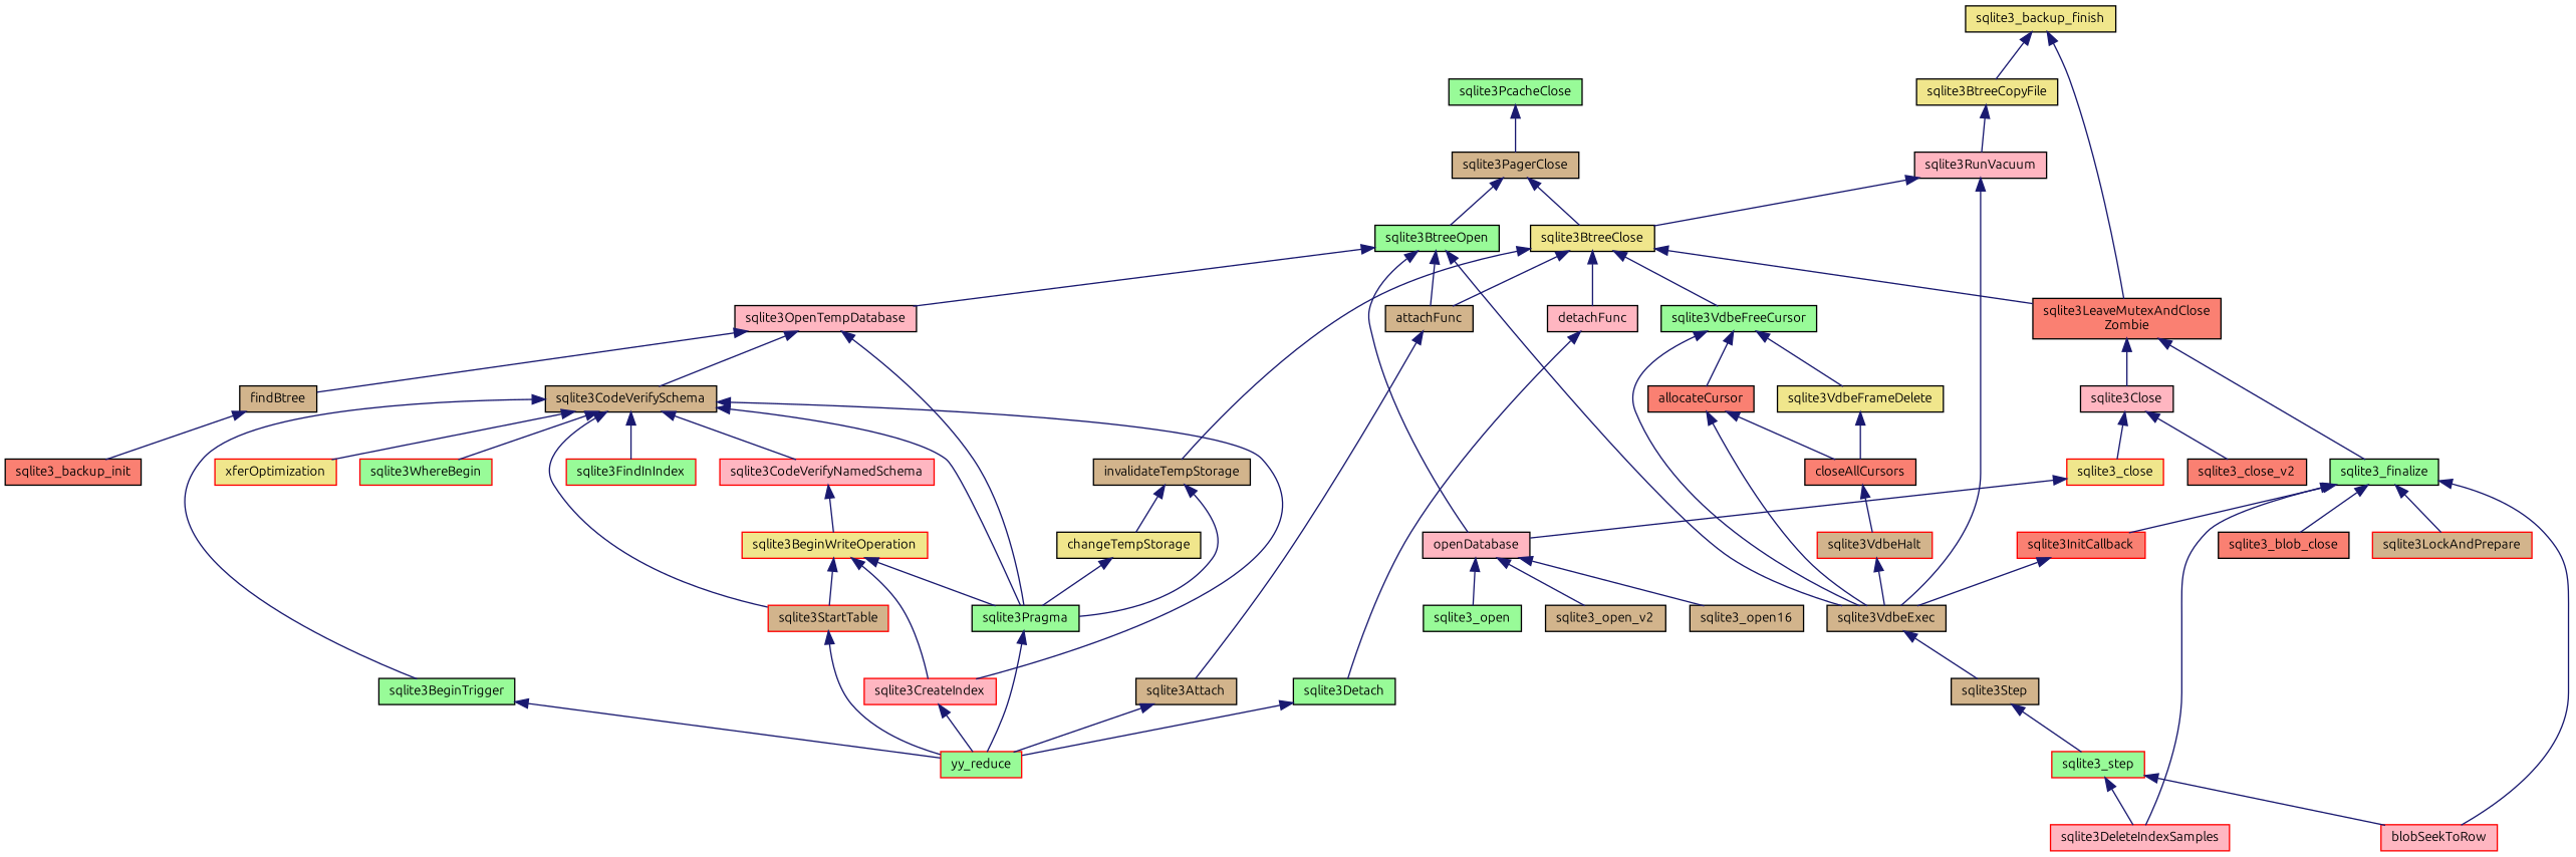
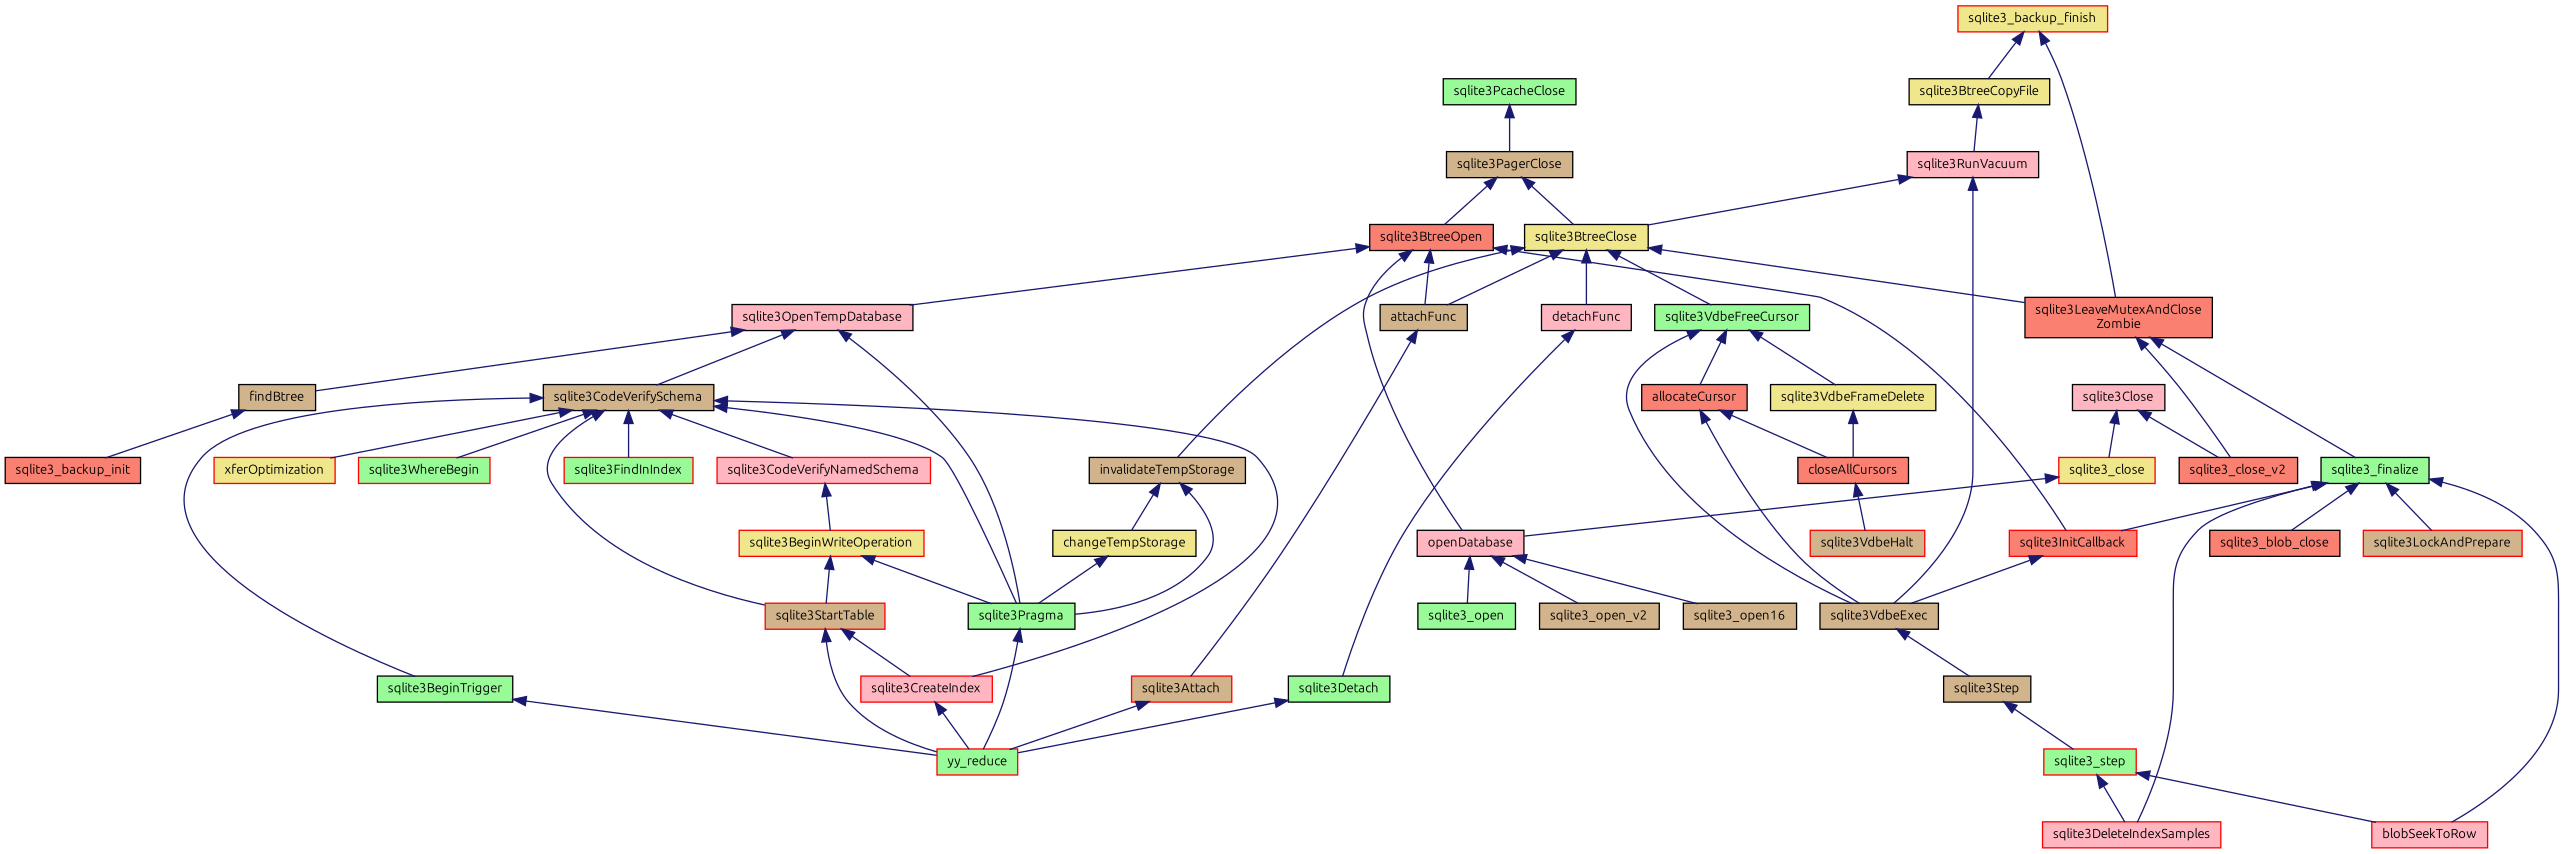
  digraph {
    fontname=Ubuntu
    rankdir=TB
    node [color=black fillcolor=tan fontname=Ubuntu fontsize=10 shape=record style=filled]
    edge [color=midnightblue dir=back fontname=Ubuntu fontsize=10 labelfontname=FreeSans labelfontsize=10 style=solid]
    n1 [fillcolor=palegreen fontcolor=black height=0.2 label=sqlite3PcacheClose width=0.4]
    n2 [height=0.2 label=sqlite3PagerClose width=0.4]
-   n3 [fillcolor=palegreen height=0.2 label=sqlite3BtreeOpen width=0.4]
+   n3 [fillcolor=salmon height=0.2 label=sqlite3BtreeOpen width=0.4]
    n4 [fillcolor=khaki height=0.2 label=sqlite3BtreeClose width=0.4]
    n5 [height=0.2 label=sqlite3VdbeExec width=0.4]
    n6 [height=0.2 label=attachFunc width=0.4]
    n7 [fillcolor=lightpink height=0.2 label=sqlite3OpenTempDatabase width=0.4]
    n8 [fillcolor=lightpink height=0.2 label=openDatabase width=0.4]
    n9 [fillcolor=palegreen height=0.2 label=sqlite3VdbeFreeCursor width=0.4]
    n10 [fillcolor=lightpink height=0.2 label=detachFunc width=0.4]
    n11 [height=0.2 label=invalidateTempStorage width=0.4]
    n12 [fillcolor=salmon height=0.2 label="sqlite3LeaveMutexAndClose\lZombie" width=0.4]
    n13 [height=0.2 label=sqlite3Step width=0.4]
-   n14 [height=0.2 label=sqlite3Attach width=0.4]
+   n14 [color=red height=0.2 label=sqlite3Attach width=0.4]
    n15 [height=0.2 label=findBtree width=0.4]
    n16 [height=0.2 label=sqlite3CodeVerifySchema width=0.4]
    n17 [fillcolor=palegreen height=0.2 label=sqlite3Pragma width=0.4]
    n18 [fillcolor=palegreen height=0.2 label=sqlite3_open width=0.4]
    n19 [height=0.2 label=sqlite3_open_v2 width=0.4]
    n20 [height=0.2 label=sqlite3_open16 width=0.4]
    n21 [color=red fillcolor=palegreen height=0.2 label=sqlite3_step width=0.4]
    n22 [color=red fillcolor=lightpink height=0.2 label=blobSeekToRow width=0.4]
    n23 [color=red fillcolor=lightpink height=0.2 label=sqlite3DeleteIndexSamples width=0.4]
    n24 [color=red fillcolor=palegreen height=0.2 label=yy_reduce width=0.4]
    n25 [fillcolor=salmon height=0.2 label=sqlite3_backup_init width=0.4]
    n26 [color=red fillcolor=palegreen height=0.2 label=sqlite3FindInIndex width=0.4]
    n27 [color=red height=0.2 label=sqlite3StartTable width=0.4]
    n28 [color=red fillcolor=lightpink height=0.2 label=sqlite3CreateIndex width=0.4]
    n29 [color=red fillcolor=lightpink height=0.2 label=sqlite3CodeVerifyNamedSchema width=0.4]
    n30 [color=red fillcolor=khaki height=0.2 label=xferOptimization width=0.4]
    n31 [fillcolor=palegreen height=0.2 label=sqlite3BeginTrigger width=0.4]
    n32 [color=red fillcolor=palegreen height=0.2 label=sqlite3WhereBegin width=0.4]
    n33 [color=red fillcolor=khaki height=0.2 label=sqlite3BeginWriteOperation width=0.4]
    n34 [fillcolor=khaki height=0.2 label=sqlite3VdbeFrameDelete width=0.4]
    n35 [fillcolor=salmon height=0.2 label=allocateCursor width=0.4]
    n36 [fillcolor=palegreen height=0.2 label=sqlite3Detach width=0.4]
    n37 [fillcolor=khaki height=0.2 label=changeTempStorage width=0.4]
    n38 [fillcolor=lightpink height=0.2 label=sqlite3RunVacuum width=0.4]
    n39 [fillcolor=palegreen height=0.2 label=sqlite3_finalize width=0.4]
    n40 [fillcolor=lightpink height=0.2 label=sqlite3Close width=0.4]
    n41 [fillcolor=salmon height=0.2 label=closeAllCursors width=0.4]
    n42 [color=red height=0.2 label=sqlite3VdbeHalt width=0.4]
-   n43 [fillcolor=khaki height=0.2 label=sqlite3_backup_finish width=0.4]
+   n43 [color=red fillcolor=khaki height=0.2 label=sqlite3_backup_finish width=0.4]
    n44 [fillcolor=khaki height=0.2 label=sqlite3BtreeCopyFile width=0.4]
    n45 [fillcolor=salmon height=0.2 label=sqlite3_blob_close width=0.4]
    n46 [color=red fillcolor=salmon height=0.2 label=sqlite3InitCallback width=0.4]
    n47 [color=red height=0.2 label=sqlite3LockAndPrepare width=0.4]
    n48 [color=red fillcolor=khaki height=0.2 label=sqlite3_close width=0.4]
    n49 [fillcolor=salmon height=0.2 label=sqlite3_close_v2 width=0.4]
    n1 -> n2
    n2 -> n3
    n2 -> n4
-   n3 -> n5
+   n3 -> n46
    n3 -> n6
    n3 -> n7
    n3 -> n8
    n4 -> n6
    n4 -> n9
    n4 -> n10
    n4 -> n11
    n4 -> n12
    n5 -> n13
    n6 -> n14
    n7 -> n15
    n7 -> n16
    n7 -> n17
    n8 -> n18
    n8 -> n19
    n8 -> n20
    n9 -> n5
    n9 -> n34
    n9 -> n35
    n10 -> n36
    n11 -> n17
    n11 -> n37
    n12 -> n39
-   n12 -> n40
+   n12 -> n49
    n13 -> n21
    n14 -> n24
    n15 -> n25
    n16 -> n17
    n16 -> n26
    n16 -> n27
    n16 -> n28
    n16 -> n29
    n16 -> n30
    n16 -> n31
    n16 -> n32
    n17 -> n24
    n21 -> n22
    n21 -> n23
    n27 -> n24
    n28 -> n24
    n29 -> n33
    n31 -> n24
    n33 -> n17
    n33 -> n27
-   n33 -> n28
+   n27 -> n28
    n34 -> n41
    n35 -> n5
    n35 -> n41
    n36 -> n24
    n37 -> n17
    n38 -> n4
    n38 -> n5
    n39 -> n22
    n39 -> n23
    n39 -> n45
    n39 -> n46
    n39 -> n47
    n40 -> n48
    n40 -> n49
    n41 -> n42
-   n42 -> n5
    n43 -> n12
    n43 -> n44
    n44 -> n38
    n46 -> n5
    n48 -> n8
  }
